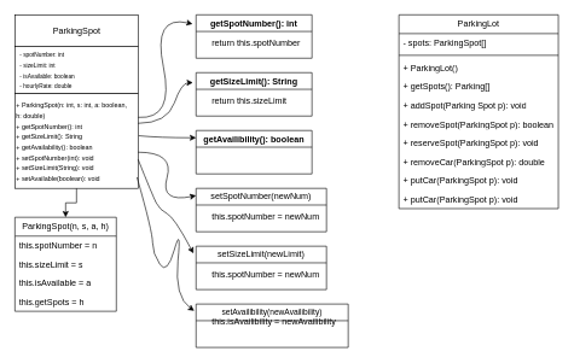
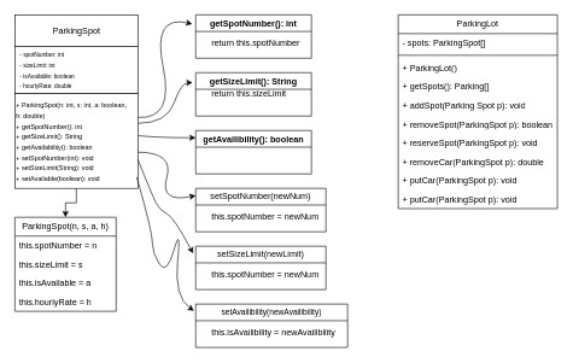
  <mxCell id="0" />
  <mxCell id="1" parent="0" />
  <mxCell id="2" value="" style="group" parent="1" vertex="1" connectable="0"><mxGeometry x="30" y="20" width="160" height="240" as="geometry" /></mxCell>
  <mxCell id="3" value="" style="rounded=0;whiteSpace=wrap;html=1;" parent="2" vertex="1"><mxGeometry x="-10" width="170" height="43.64" as="geometry" /></mxCell>
  <mxCell id="4" value="ParkingSpot" style="text;html=1;align=center;verticalAlign=middle;whiteSpace=wrap;rounded=0;" parent="2" vertex="1"><mxGeometry x="21.667" y="5.455" width="106.667" height="32.727" as="geometry" /></mxCell>
  <mxCell id="5" value="" style="rounded=0;whiteSpace=wrap;html=1;" parent="2" vertex="1"><mxGeometry x="-10" y="43.64" width="170" height="65.45" as="geometry" /></mxCell>
  <mxCell id="6" style="edgeStyle=orthogonalEdgeStyle;rounded=0;orthogonalLoop=1;jettySize=auto;html=1;exitX=0.5;exitY=1;exitDx=0;exitDy=0;" parent="2" source="5" target="5" edge="1"><mxGeometry relative="1" as="geometry" /></mxCell>
  <mxCell id="7" value="&lt;font style=&quot;font-size: 8px;&quot;&gt;- spotNumber: int&lt;/font&gt;&lt;div&gt;&lt;font style=&quot;font-size: 8px;&quot;&gt;- sizeLimit: int&lt;/font&gt;&lt;/div&gt;&lt;div&gt;&lt;font style=&quot;font-size: 8px;&quot;&gt;- isAvailable: boolean&lt;/font&gt;&lt;/div&gt;&lt;div&gt;&lt;font style=&quot;font-size: 8px;&quot;&gt;- hourlyRate: double&lt;/font&gt;&lt;/div&gt;" style="text;html=1;align=left;verticalAlign=middle;whiteSpace=wrap;rounded=0;" parent="2" vertex="1"><mxGeometry x="-5" y="48.64" width="133.33" height="55.45" as="geometry" /></mxCell>
  <mxCell id="8" value="" style="rounded=0;whiteSpace=wrap;html=1;" parent="2" vertex="1"><mxGeometry x="-10" y="109.09" width="170" height="130.91" as="geometry" /></mxCell>
  <mxCell id="9" value="&lt;div&gt;&lt;font style=&quot;font-size: 9px;&quot;&gt;+ ParkingSpot(n: int, s: int, a: boolean, h: double)&lt;/font&gt;&lt;/div&gt;&lt;div&gt;&lt;font style=&quot;font-size: 9px;&quot;&gt;+ getSpotNumber(): int&amp;nbsp; &amp;nbsp; &amp;nbsp; &amp;nbsp; &amp;nbsp;&lt;/font&gt;&lt;/div&gt;&lt;div&gt;&lt;font style=&quot;font-size: 9px;&quot;&gt;+ getSizeLimit(): String&amp;nbsp; &amp;nbsp; &amp;nbsp; &amp;nbsp;&lt;/font&gt;&lt;/div&gt;&lt;div&gt;&lt;font style=&quot;font-size: 9px;&quot;&gt;+ getAvailability(): boolean&amp;nbsp; &amp;nbsp; &amp;nbsp; &amp;nbsp;&lt;/font&gt;&lt;/div&gt;&lt;div&gt;&lt;font style=&quot;font-size: 9px;&quot;&gt;+ setSpotNumber(int): void&amp;nbsp; &amp;nbsp; &amp;nbsp;&lt;/font&gt;&lt;/div&gt;&lt;div&gt;&lt;font style=&quot;font-size: 9px;&quot;&gt;+ setSizeLimit(String): void&lt;/font&gt;&lt;/div&gt;&lt;div&gt;&lt;font style=&quot;font-size: 9px;&quot;&gt;+ setAvailable(boolean): void&lt;/font&gt;&lt;/div&gt;" style="text;html=1;align=left;verticalAlign=middle;whiteSpace=wrap;rounded=0;" parent="2" vertex="1"><mxGeometry x="-10" y="120" width="164.17" height="109.09" as="geometry" /></mxCell>
  <mxCell id="10" value="getSpotNumber(): int" style="swimlane;whiteSpace=wrap;html=1;" parent="1" vertex="1"><mxGeometry x="270" y="20" width="160" height="60" as="geometry" /></mxCell>
  <mxCell id="11" value="return this.spotNumber" style="text;html=1;align=left;verticalAlign=middle;whiteSpace=wrap;rounded=0;" parent="10" vertex="1"><mxGeometry x="20" y="24.55" width="130" height="30" as="geometry" /></mxCell>
  <mxCell id="12" value="getAvailibility(): boolean" style="swimlane;whiteSpace=wrap;html=1;" parent="1" vertex="1"><mxGeometry x="270" y="180" width="160" height="60" as="geometry" /></mxCell>
  <mxCell id="13" value="getSizeLimit(): String" style="swimlane;whiteSpace=wrap;html=1;" parent="1" vertex="1"><mxGeometry x="270" y="100" width="160" height="60" as="geometry" /></mxCell>
- <mxCell id="14" value="return this.sizeLimit" style="text;html=1;align=left;verticalAlign=middle;whiteSpace=wrap;rounded=0;" parent="13" vertex="1"><mxGeometry x="20" y="24.55" width="130" height="30" as="geometry" /></mxCell>
+ <mxCell id="14" value="return this.sizeLimit" style="text;html=1;align=left;verticalAlign=middle;whiteSpace=wrap;rounded=0;" parent="13" vertex="1"><mxGeometry x="20" y="14.55" width="130" height="30" as="geometry" /></mxCell>
  <mxCell id="15" value="" style="curved=1;endArrow=classic;html=1;rounded=0;exitX=1;exitY=0.25;exitDx=0;exitDy=0;entryX=-0.03;entryY=0.211;entryDx=0;entryDy=0;entryPerimeter=0;" parent="1" source="8" target="10" edge="1"><mxGeometry width="50" height="50" relative="1" as="geometry"><mxPoint x="190" y="165" as="sourcePoint" /><mxPoint x="240" y="115" as="targetPoint" /><Array as="points"><mxPoint x="240" y="165" /><mxPoint x="210" y="20" /></Array></mxGeometry></mxCell>
  <mxCell id="16" value="" style="curved=1;endArrow=classic;html=1;rounded=0;exitX=1;exitY=0.313;exitDx=0;exitDy=0;exitPerimeter=0;entryX=-0.027;entryY=0.23;entryDx=0;entryDy=0;entryPerimeter=0;" parent="1" source="8" target="13" edge="1"><mxGeometry width="50" height="50" relative="1" as="geometry"><mxPoint x="260" y="150" as="sourcePoint" /><mxPoint x="250" y="110" as="targetPoint" /><Array as="points"><mxPoint x="230" y="170" /><mxPoint x="250" y="114" /></Array></mxGeometry></mxCell>
  <mxCell id="17" value="" style="curved=1;endArrow=classic;html=1;rounded=0;exitX=1.005;exitY=0.444;exitDx=0;exitDy=0;exitPerimeter=0;" parent="1" source="8" edge="1"><mxGeometry width="50" height="50" relative="1" as="geometry"><mxPoint x="220" y="240" as="sourcePoint" /><mxPoint x="270" y="190" as="targetPoint" /><Array as="points"><mxPoint x="220" y="190" /></Array></mxGeometry></mxCell>
  <mxCell id="18" value="&lt;span style=&quot;font-weight: normal;&quot;&gt;setSpotNumber(newNum)&lt;/span&gt;" style="swimlane;whiteSpace=wrap;html=1;" parent="1" vertex="1"><mxGeometry x="270" y="260" width="180" height="60" as="geometry" /></mxCell>
  <mxCell id="19" value="this.spotNumber = newNum" style="text;html=1;align=left;verticalAlign=middle;whiteSpace=wrap;rounded=0;" parent="18" vertex="1"><mxGeometry x="20" y="24.55" width="160" height="30" as="geometry" /></mxCell>
  <mxCell id="20" value="&lt;span style=&quot;font-weight: normal;&quot;&gt;&lt;font style=&quot;font-size: 11px;&quot;&gt;setAvailibility(newAvailibility)&lt;/font&gt;&lt;/span&gt;" style="swimlane;whiteSpace=wrap;html=1;" parent="1" vertex="1"><mxGeometry x="270" y="420" width="210" height="60" as="geometry" /></mxCell>
- <mxCell id="21" value="this.isAvailibility = newAvailibility" style="text;html=1;align=left;verticalAlign=middle;whiteSpace=wrap;rounded=0;" parent="20" vertex="1"><mxGeometry x="20" y="9.55" width="180" height="30" as="geometry" /></mxCell>
+ <mxCell id="21" value="this.isAvailibility = newAvailibility" style="text;html=1;align=left;verticalAlign=middle;whiteSpace=wrap;rounded=0;" parent="20" vertex="1"><mxGeometry x="20" y="24.55" width="180" height="30" as="geometry" /></mxCell>
  <mxCell id="22" value="&lt;span style=&quot;font-weight: normal;&quot;&gt;setSizeLimit(newLimit)&lt;/span&gt;" style="swimlane;whiteSpace=wrap;html=1;" parent="1" vertex="1"><mxGeometry x="270" y="340" width="180" height="60" as="geometry" /></mxCell>
  <mxCell id="23" value="this.spotNumber = newNum" style="text;html=1;align=left;verticalAlign=middle;whiteSpace=wrap;rounded=0;" parent="22" vertex="1"><mxGeometry x="20" y="24.55" width="160" height="30" as="geometry" /></mxCell>
  <mxCell id="24" value="" style="curved=1;endArrow=classic;html=1;rounded=0;entryX=0;entryY=0.167;entryDx=0;entryDy=0;entryPerimeter=0;" parent="1" target="18" edge="1"><mxGeometry width="50" height="50" relative="1" as="geometry"><mxPoint x="190" y="210" as="sourcePoint" /><mxPoint x="240" y="160" as="targetPoint" /><Array as="points"><mxPoint x="240" y="210" /><mxPoint x="220" y="280" /></Array></mxGeometry></mxCell>
  <mxCell id="25" value="" style="curved=1;endArrow=classic;html=1;rounded=0;entryX=-0.02;entryY=0.166;entryDx=0;entryDy=0;entryPerimeter=0;" parent="1" target="22" edge="1"><mxGeometry width="50" height="50" relative="1" as="geometry"><mxPoint x="190" y="220" as="sourcePoint" /><mxPoint x="270" y="280" as="targetPoint" /><Array as="points"><mxPoint x="210" y="270" /><mxPoint x="220" y="290" /><mxPoint x="240" y="300" /></Array></mxGeometry></mxCell>
  <mxCell id="26" value="" style="curved=1;endArrow=classic;html=1;rounded=0;entryX=-0.012;entryY=0.156;entryDx=0;entryDy=0;entryPerimeter=0;exitX=0.991;exitY=0.882;exitDx=0;exitDy=0;exitPerimeter=0;" parent="1" source="8" target="20" edge="1"><mxGeometry width="50" height="50" relative="1" as="geometry"><mxPoint x="200" y="230" as="sourcePoint" /><mxPoint x="276" y="360" as="targetPoint" /><Array as="points"><mxPoint x="210" y="320" /><mxPoint x="210" y="350" /><mxPoint x="230" y="380" /><mxPoint x="250" y="310" /><mxPoint x="240" y="410" /></Array></mxGeometry></mxCell>
  <mxCell id="27" value="ParkingSpot(n, s, a, h)" style="swimlane;fontStyle=0;childLayout=stackLayout;horizontal=1;startSize=26;fillColor=none;horizontalStack=0;resizeParent=1;resizeParentMax=0;resizeLast=0;collapsible=1;marginBottom=0;whiteSpace=wrap;html=1;" parent="1" vertex="1"><mxGeometry x="20" y="300" width="140" height="130" as="geometry" /></mxCell>
  <mxCell id="28" value="this.spotNumber = n" style="text;strokeColor=none;fillColor=none;align=left;verticalAlign=top;spacingLeft=4;spacingRight=4;overflow=hidden;rotatable=0;points=[[0,0.5],[1,0.5]];portConstraint=eastwest;whiteSpace=wrap;html=1;" parent="27" vertex="1"><mxGeometry y="26" width="140" height="26" as="geometry" /></mxCell>
  <mxCell id="29" value="this.sizeLimit = s" style="text;strokeColor=none;fillColor=none;align=left;verticalAlign=top;spacingLeft=4;spacingRight=4;overflow=hidden;rotatable=0;points=[[0,0.5],[1,0.5]];portConstraint=eastwest;whiteSpace=wrap;html=1;" parent="27" vertex="1"><mxGeometry y="52" width="140" height="26" as="geometry" /></mxCell>
  <mxCell id="30" value="this.isAvailable = a" style="text;strokeColor=none;fillColor=none;align=left;verticalAlign=top;spacingLeft=4;spacingRight=4;overflow=hidden;rotatable=0;points=[[0,0.5],[1,0.5]];portConstraint=eastwest;whiteSpace=wrap;html=1;" parent="27" vertex="1"><mxGeometry y="78" width="140" height="52" as="geometry" /></mxCell>
  <mxCell id="31" style="edgeStyle=orthogonalEdgeStyle;rounded=0;orthogonalLoop=1;jettySize=auto;html=1;exitX=0.5;exitY=1;exitDx=0;exitDy=0;entryX=0.5;entryY=0;entryDx=0;entryDy=0;" parent="1" source="8" target="27" edge="1"><mxGeometry relative="1" as="geometry" /></mxCell>
  <mxCell id="32" value="ParkingLot" style="swimlane;fontStyle=0;childLayout=stackLayout;horizontal=1;startSize=26;fillColor=none;horizontalStack=0;resizeParent=1;resizeParentMax=0;resizeLast=0;collapsible=1;marginBottom=0;whiteSpace=wrap;html=1;" vertex="1" parent="1"><mxGeometry x="550" y="20" width="220" height="268" as="geometry" /></mxCell>
  <mxCell id="33" value="- spots: ParkingSpot[]" style="text;strokeColor=none;fillColor=none;align=left;verticalAlign=top;spacingLeft=4;spacingRight=4;overflow=hidden;rotatable=0;points=[[0,0.5],[1,0.5]];portConstraint=eastwest;whiteSpace=wrap;html=1;" vertex="1" parent="32"><mxGeometry y="26" width="220" height="26" as="geometry" /></mxCell>
  <mxCell id="34" value="" style="line;strokeWidth=1;fillColor=none;align=left;verticalAlign=middle;spacingTop=-1;spacingLeft=3;spacingRight=3;rotatable=0;labelPosition=right;points=[];portConstraint=eastwest;strokeColor=inherit;" vertex="1" parent="32"><mxGeometry y="52" width="220" height="8" as="geometry" /></mxCell>
  <mxCell id="35" value="+ ParkingLot()" style="text;strokeColor=none;fillColor=none;align=left;verticalAlign=top;spacingLeft=4;spacingRight=4;overflow=hidden;rotatable=0;points=[[0,0.5],[1,0.5]];portConstraint=eastwest;whiteSpace=wrap;html=1;" vertex="1" parent="32"><mxGeometry y="60" width="220" height="26" as="geometry" /></mxCell>
  <mxCell id="36" value="+ getSpots(): Parking[]" style="text;strokeColor=none;fillColor=none;align=left;verticalAlign=top;spacingLeft=4;spacingRight=4;overflow=hidden;rotatable=0;points=[[0,0.5],[1,0.5]];portConstraint=eastwest;whiteSpace=wrap;html=1;" vertex="1" parent="32"><mxGeometry y="86" width="220" height="26" as="geometry" /></mxCell>
  <mxCell id="37" value="+ addSpot(Parking Spot p): void" style="text;strokeColor=none;fillColor=none;align=left;verticalAlign=top;spacingLeft=4;spacingRight=4;overflow=hidden;rotatable=0;points=[[0,0.5],[1,0.5]];portConstraint=eastwest;whiteSpace=wrap;html=1;" vertex="1" parent="32"><mxGeometry y="112" width="220" height="26" as="geometry" /></mxCell>
  <mxCell id="38" value="+ removeSpot(ParkingSpot p): boolean" style="text;strokeColor=none;fillColor=none;align=left;verticalAlign=top;spacingLeft=4;spacingRight=4;overflow=hidden;rotatable=0;points=[[0,0.5],[1,0.5]];portConstraint=eastwest;whiteSpace=wrap;html=1;" vertex="1" parent="32"><mxGeometry y="138" width="220" height="26" as="geometry" /></mxCell>
  <mxCell id="39" value="+ reserveSpot(ParkingSpot p): void" style="text;strokeColor=none;fillColor=none;align=left;verticalAlign=top;spacingLeft=4;spacingRight=4;overflow=hidden;rotatable=0;points=[[0,0.5],[1,0.5]];portConstraint=eastwest;whiteSpace=wrap;html=1;" vertex="1" parent="32"><mxGeometry y="164" width="220" height="26" as="geometry" /></mxCell>
  <mxCell id="40" value="+ removeCar(ParkingSpot p): double" style="text;strokeColor=none;fillColor=none;align=left;verticalAlign=top;spacingLeft=4;spacingRight=4;overflow=hidden;rotatable=0;points=[[0,0.5],[1,0.5]];portConstraint=eastwest;whiteSpace=wrap;html=1;" vertex="1" parent="32"><mxGeometry y="190" width="220" height="26" as="geometry" /></mxCell>
  <mxCell id="41" value="+ putCar(ParkingSpot p): void" style="text;strokeColor=none;fillColor=none;align=left;verticalAlign=top;spacingLeft=4;spacingRight=4;overflow=hidden;rotatable=0;points=[[0,0.5],[1,0.5]];portConstraint=eastwest;whiteSpace=wrap;html=1;" vertex="1" parent="32"><mxGeometry y="216" width="220" height="26" as="geometry" /></mxCell>
  <mxCell id="42" value="+ putCar(ParkingSpot p): void" style="text;strokeColor=none;fillColor=none;align=left;verticalAlign=top;spacingLeft=4;spacingRight=4;overflow=hidden;rotatable=0;points=[[0,0.5],[1,0.5]];portConstraint=eastwest;whiteSpace=wrap;html=1;" vertex="1" parent="32"><mxGeometry y="242" width="220" height="26" as="geometry" /></mxCell>
- <mxCell id="43" value="this.getSpots = h" style="text;strokeColor=none;fillColor=none;align=left;verticalAlign=top;spacingLeft=4;spacingRight=4;overflow=hidden;rotatable=0;points=[[0,0.5],[1,0.5]];portConstraint=eastwest;whiteSpace=wrap;html=1;" vertex="1" parent="1"><mxGeometry x="20" y="404" width="140" height="26" as="geometry" /></mxCell>
+ <mxCell id="43" value="this.hourlyRate = h" style="text;strokeColor=none;fillColor=none;align=left;verticalAlign=top;spacingLeft=4;spacingRight=4;overflow=hidden;rotatable=0;points=[[0,0.5],[1,0.5]];portConstraint=eastwest;whiteSpace=wrap;html=1;" vertex="1" parent="1"><mxGeometry x="20" y="404" width="140" height="26" as="geometry" /></mxCell>
